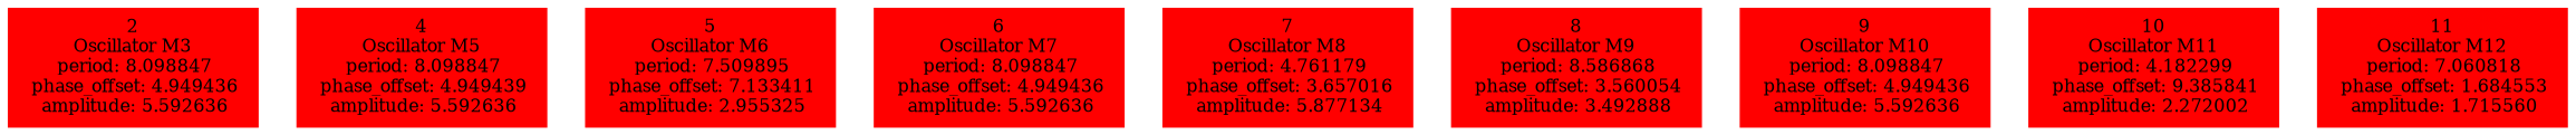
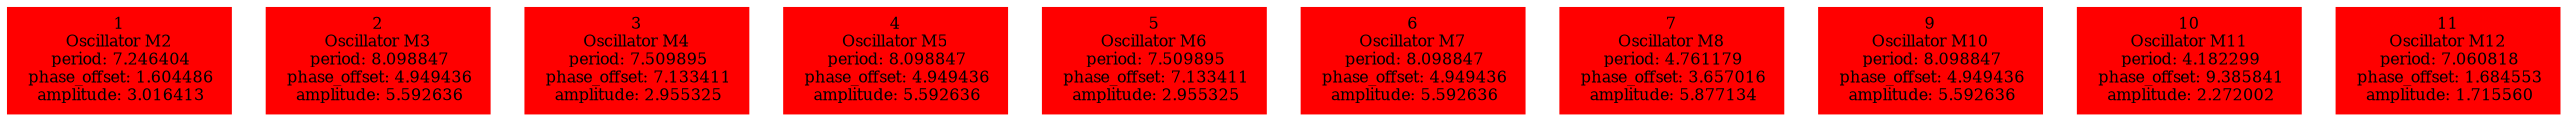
  digraph {
    forcelabels=true
    node [color=red fontsize=8 shape=box style=filled]
+   n1 [label=<1<BR />Oscillator M2<BR /> period: 7.246404<BR /> phase_offset: 1.604486<BR /> amplitude: 3.016413>]
    n2 [label=<2<BR />Oscillator M3<BR /> period: 8.098847<BR /> phase_offset: 4.949436<BR /> amplitude: 5.592636>]
-   n4 [label=<4<BR />Oscillator M5<BR /> period: 8.098847<BR /> phase_offset: 4.949439<BR /> amplitude: 5.592636>]
+   n3 [label=<3<BR />Oscillator M4<BR /> period: 7.509895<BR /> phase_offset: 7.133411<BR /> amplitude: 2.955325>]
+   n4 [label=<4<BR />Oscillator M5<BR /> period: 8.098847<BR /> phase_offset: 4.949436<BR /> amplitude: 5.592636>]
    n5 [label=<5<BR />Oscillator M6<BR /> period: 7.509895<BR /> phase_offset: 7.133411<BR /> amplitude: 2.955325>]
    n6 [label=<6<BR />Oscillator M7<BR /> period: 8.098847<BR /> phase_offset: 4.949436<BR /> amplitude: 5.592636>]
    n7 [label=<7<BR />Oscillator M8<BR /> period: 4.761179<BR /> phase_offset: 3.657016<BR /> amplitude: 5.877134>]
-   n8 [label=<8<BR />Oscillator M9<BR /> period: 8.586868<BR /> phase_offset: 3.560054<BR /> amplitude: 3.492888>]
    n9 [label=<9<BR />Oscillator M10<BR /> period: 8.098847<BR /> phase_offset: 4.949436<BR /> amplitude: 5.592636>]
    n10 [label=<10<BR />Oscillator M11<BR /> period: 4.182299<BR /> phase_offset: 9.385841<BR /> amplitude: 2.272002>]
    n11 [label=<11<BR />Oscillator M12<BR /> period: 7.060818<BR /> phase_offset: 1.684553<BR /> amplitude: 1.715560>]
  }
